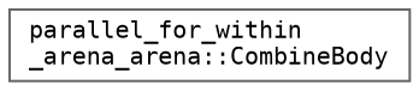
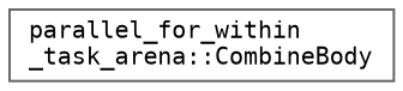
  digraph {
    rankdir=TB
    fontname="DejaVu Sans Mono"
-   n1 [color=grey40 fillcolor=white fontname="DejaVu Sans Mono" fontsize=10 height=0.2 label="parallel_for_within\l_arena_arena::CombineBody" shape=box style=filled width=0.4]
+   n1 [color=grey40 fillcolor=white fontname="DejaVu Sans Mono" fontsize=10 height=0.2 label="parallel_for_within\l_task_arena::CombineBody" shape=box style=filled width=0.4]
  }
